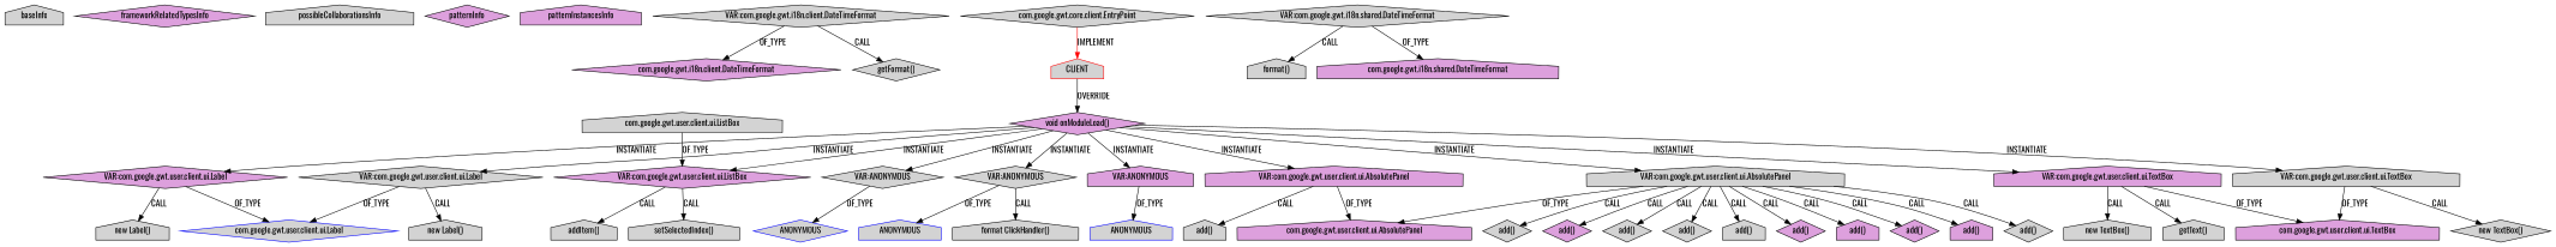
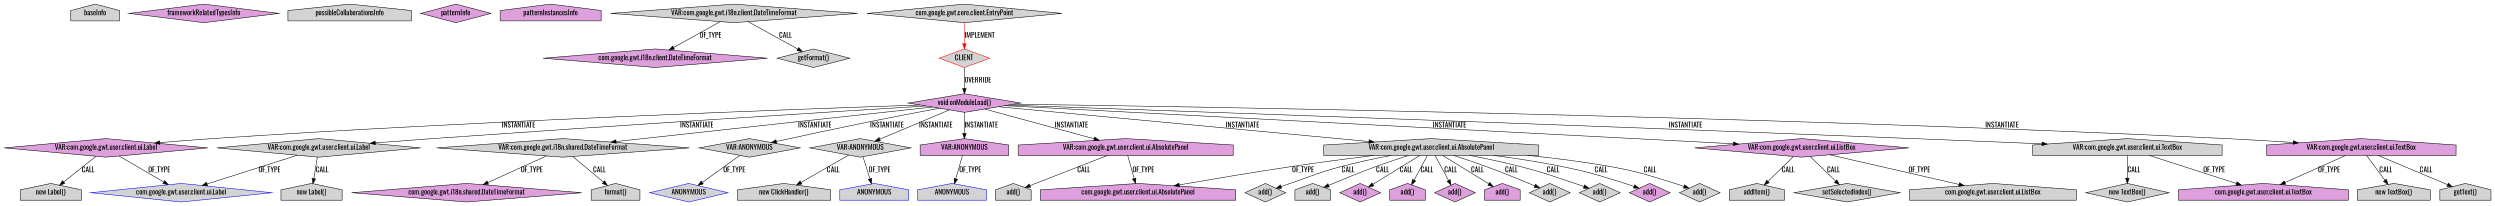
  digraph {
    fontname=Oswald
    node [fillcolor=lightgrey fontname=Oswald shape=diamond style=filled isFrameworkType=false vertexType=INSIDE_CALL]
    edge [fontname=Oswald]
    baseInfo [category=pattern graphId=1151 isAnonymous=false possibleRelation=false shape=house isFrameworkType="" vertexType=""]
    frameworkRelatedTypesInfo [0="com.google.gwt.core.client.EntryPoint" fillcolor=plum isFrameworkType="" vertexType=""]
    possibleCollaborationsInfo [shape=house isFrameworkType="" vertexType=""]
    patternInfo [fillcolor=plum frequency=2.0 patternRootClient=0 isFrameworkType="" vertexType=""]
    patternInstancesInfo [0="nakaken0629-mezamashimailgwt~/nakaken0629-mezamashimailgwt/mezamashimailgwt-master/mezamashimailgwt/src/com/appspot/mezamashimailgwt/client/Mezamashimailgwt.java~Mezamashimailgwt~4116" 1="coldplayguy-flight87~/coldplayguy-flight87/flight87-master/BookFlight/src/bookflight/client/BookFlight.java~BookFlight~1091" fillcolor=plum shape=house isFrameworkType="" vertexType=""]
    n6 [fillcolor=plum label="com.google.gwt.i18n.client.DateTimeFormat" vertexType=FRAMEWORK_CLASS_TYPE]
    n7 [label="VAR:com.google.gwt.i18n.client.DateTimeFormat" vertexType=VARIABLE_EXPRESION]
    n8 [label="getFormat()"]
    n9 [fillcolor=plum label="void onModuleLoad()" vertexType=OVERRIDING_METHOD_DECLARATION]
    n10 [fillcolor=plum label="VAR:com.google.gwt.user.client.ui.Label" vertexType=VARIABLE_EXPRESION]
    n11 [label="VAR:com.google.gwt.user.client.ui.Label" vertexType=VARIABLE_EXPRESION]
    n12 [label="VAR:com.google.gwt.i18n.shared.DateTimeFormat" vertexType=VARIABLE_EXPRESION]
    n13 [label="VAR:ANONYMOUS" vertexType=VARIABLE_EXPRESION]
    n14 [label="VAR:ANONYMOUS" vertexType=VARIABLE_EXPRESION]
    n15 [fillcolor=plum label="VAR:ANONYMOUS" shape=house vertexType=VARIABLE_EXPRESION]
    n16 [fillcolor=plum label="VAR:com.google.gwt.user.client.ui.AbsolutePanel" shape=house vertexType=VARIABLE_EXPRESION]
    n17 [label="VAR:com.google.gwt.user.client.ui.AbsolutePanel" shape=house vertexType=VARIABLE_EXPRESION]
    n18 [fillcolor=plum label="VAR:com.google.gwt.user.client.ui.ListBox" vertexType=VARIABLE_EXPRESION]
    n19 [fillcolor=plum label="VAR:com.google.gwt.user.client.ui.TextBox" shape=house vertexType=VARIABLE_EXPRESION]
    n20 [label="VAR:com.google.gwt.user.client.ui.TextBox" shape=house vertexType=VARIABLE_EXPRESION]
    n21 [color=blue label="com.google.gwt.user.client.ui.Label" vertexType=FRAMEWORK_CLASS_TYPE]
    n22 [label="new Label()" shape=house vertexType=CONSTRUCTOR_CALL]
    n23 [label="new Label()" shape=house vertexType=CONSTRUCTOR_CALL]
    n24 [label="format()" shape=house]
-   n25 [fillcolor=plum label="com.google.gwt.i18n.shared.DateTimeFormat" shape=house vertexType=FRAMEWORK_CLASS_TYPE]
+   n25 [fillcolor=plum label="com.google.gwt.i18n.shared.DateTimeFormat" vertexType=FRAMEWORK_CLASS_TYPE]
    n26 [color=blue label=ANONYMOUS vertexType=REFERENCE_ANONYMOUS_DECLARATION]
    n27 [color=blue label=ANONYMOUS shape=house vertexType=REFERENCE_ANONYMOUS_DECLARATION]
-   n28 [label="format ClickHandler()" shape=house vertexType=CONSTRUCTOR_CALL]
+   n28 [label="new ClickHandler()" shape=house vertexType=CONSTRUCTOR_CALL]
    n29 [color=blue label=ANONYMOUS shape=house vertexType=REFERENCE_ANONYMOUS_DECLARATION]
    n30 [fillcolor=plum label="com.google.gwt.user.client.ui.AbsolutePanel" shape=house vertexType=FRAMEWORK_CLASS_TYPE]
    n31 [label="add()" shape=house]
    n32 [fillcolor=plum label="add()"]
    n33 [fillcolor=plum label="add()" shape=house]
    n34 [fillcolor=plum label="add()"]
    n35 [fillcolor=plum label="add()" shape=house]
    n36 [label="add()"]
    n37 [label="add()"]
    n38 [fillcolor=plum label="add()"]
    n39 [label="add()"]
    n40 [label="add()"]
    n41 [label="add()" shape=house]
    n42 [label="com.google.gwt.user.client.ui.ListBox" shape=house vertexType=FRAMEWORK_CLASS_TYPE]
    n43 [label="addItem()" shape=house]
-   n44 [label="setSelectedIndex()" shape=house]
+   n44 [label="setSelectedIndex()"]
    n45 [fillcolor=plum label="com.google.gwt.user.client.ui.TextBox" shape=house vertexType=FRAMEWORK_CLASS_TYPE]
    n46 [label="new TextBox()" shape=house vertexType=CONSTRUCTOR_CALL]
    n47 [label="getText()" shape=house]
    n48 [label="new TextBox()" vertexType=CONSTRUCTOR_CALL]
-   n49 [color=red label=CLIENT shape=house vertexType=ROOT_CLIENT_CLASS_DECLARATION]
+   n49 [color=red label=CLIENT vertexType=ROOT_CLIENT_CLASS_DECLARATION]
    n50 [label="com.google.gwt.core.client.EntryPoint" vertexType=FRAMEWORK_INTERFACE_TYPE]
    n7 -> n6 [label=OF_TYPE]
    n7 -> n8 [label=CALL]
    n9 -> n10 [label=INSTANTIATE]
    n9 -> n11 [label=INSTANTIATE]
+   n9 -> n12 [label=INSTANTIATE]
    n9 -> n13 [label=INSTANTIATE]
    n9 -> n14 [label=INSTANTIATE]
    n9 -> n15 [label=INSTANTIATE]
    n9 -> n16 [label=INSTANTIATE]
    n9 -> n17 [label=INSTANTIATE]
    n9 -> n18 [label=INSTANTIATE]
    n9 -> n19 [label=INSTANTIATE]
    n9 -> n20 [label=INSTANTIATE]
    n10 -> n21 [label=OF_TYPE]
    n10 -> n22 [label=CALL]
    n11 -> n21 [label=OF_TYPE]
    n11 -> n23 [label=CALL]
    n12 -> n24 [label=CALL]
    n12 -> n25 [label=OF_TYPE]
    n13 -> n26 [label=OF_TYPE]
    n14 -> n27 [label=OF_TYPE]
    n14 -> n28 [label=CALL]
    n15 -> n29 [label=OF_TYPE]
    n16 -> n30 [label=OF_TYPE]
    n16 -> n31 [label=CALL]
    n17 -> n30 [label=OF_TYPE]
    n17 -> n32 [label=CALL]
    n17 -> n33 [label=CALL]
    n17 -> n34 [label=CALL]
    n17 -> n35 [label=CALL]
    n17 -> n36 [label=CALL]
    n17 -> n37 [label=CALL]
    n17 -> n38 [label=CALL]
    n17 -> n39 [label=CALL]
    n17 -> n40 [label=CALL]
    n17 -> n41 [label=CALL]
-   n42 -> n18 [label=OF_TYPE]
+   n18 -> n42 [label=OF_TYPE]
    n18 -> n43 [label=CALL]
    n18 -> n44 [label=CALL]
    n19 -> n45 [label=OF_TYPE]
    n19 -> n46 [label=CALL]
    n19 -> n47 [label=CALL]
    n20 -> n45 [label=OF_TYPE]
    n20 -> n48 [label=CALL]
    n49 -> n9 [label=OVERRIDE]
    n50 -> n49 [color=red label=IMPLEMENT]
  }
